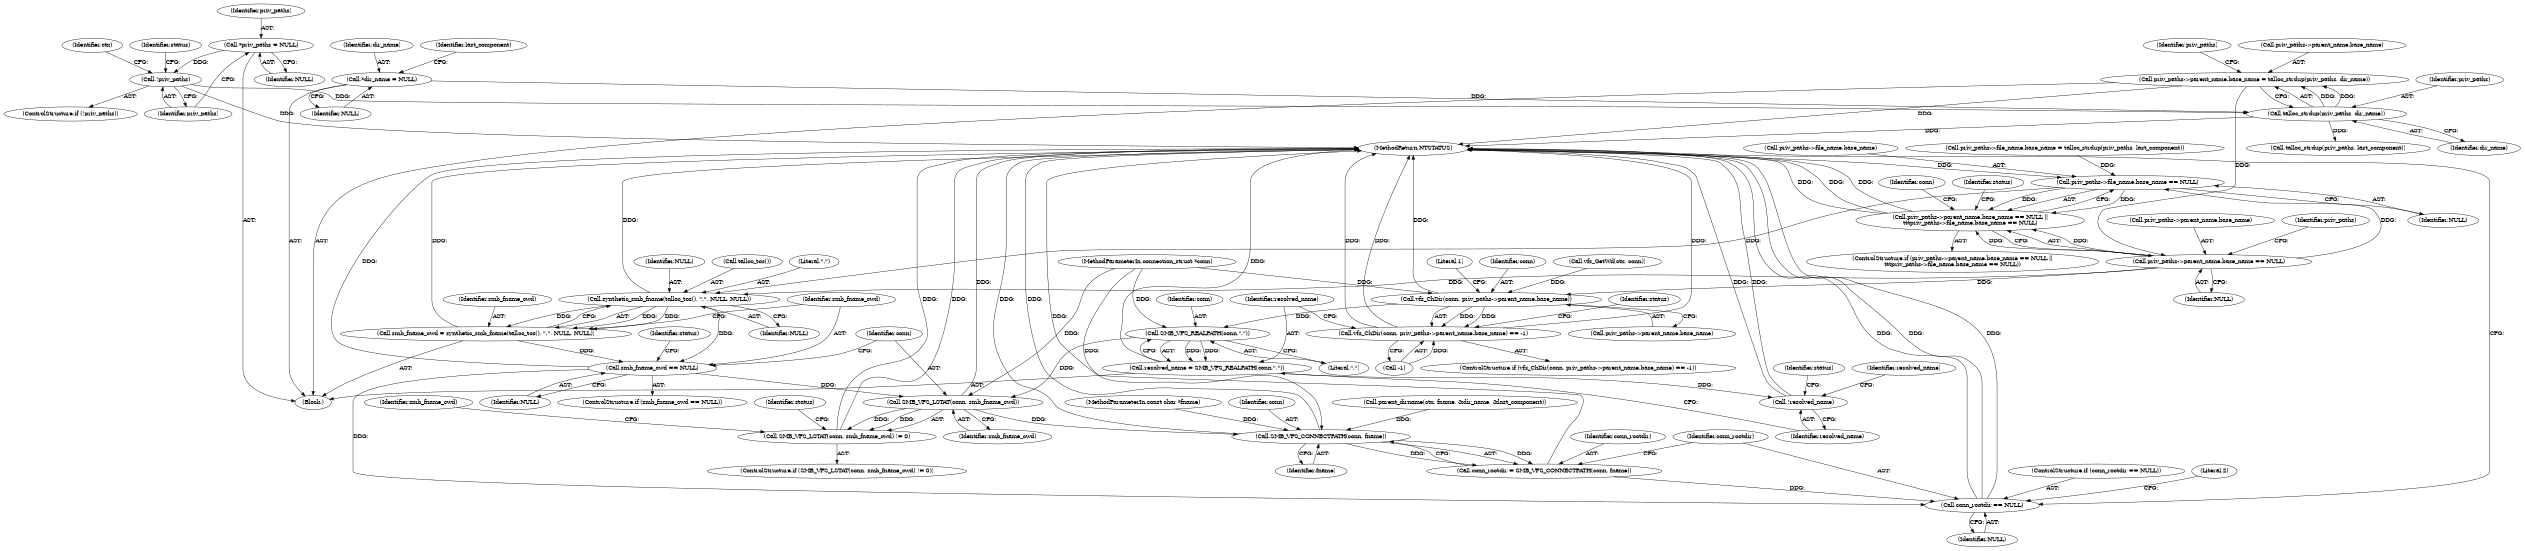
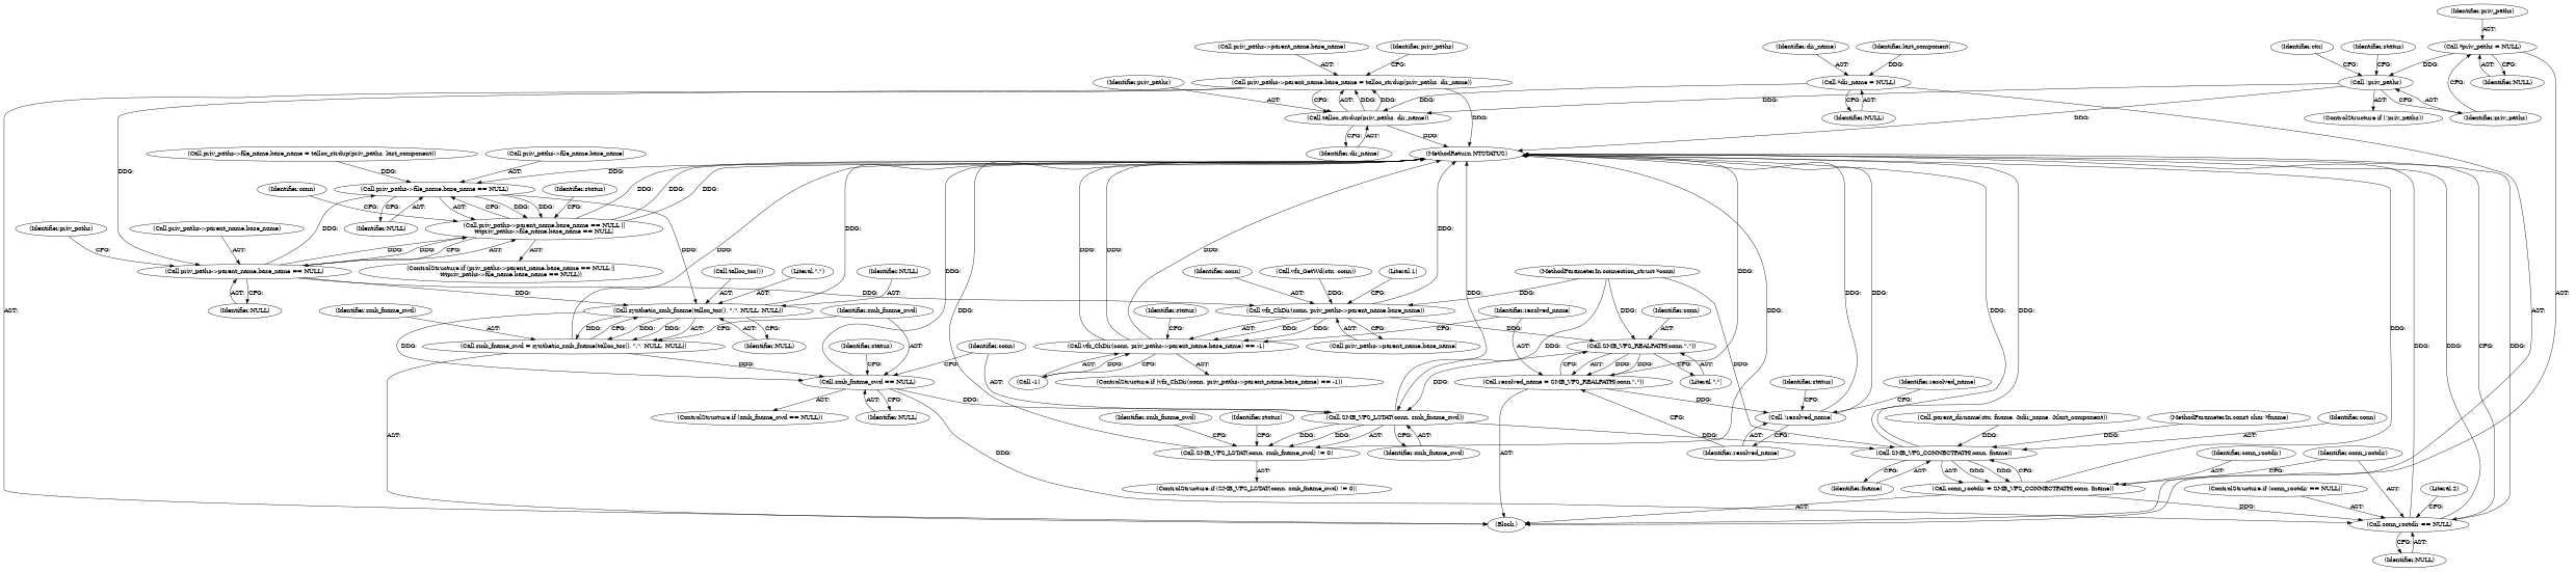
  digraph {
    n1 [label="(Call,priv_paths->parent_name.base_name = talloc_strdup(priv_paths, dir_name))"]
    n2 [label="(Call,talloc_strdup(priv_paths, dir_name))"]
    n3 [label="(Call,priv_paths->parent_name.base_name == NULL)"]
    n4 [label="(MethodReturn,NTSTATUS)"]
    n5 [label="(Block,)"]
-   n6 [label="(Call,talloc_strdup(priv_paths, last_component))"]
    n7 [label="(Identifier,dir_name)"]
    n8 [label="(Call,priv_paths->parent_name.base_name == NULL ||\n\t\t\tpriv_paths->file_name.base_name == NULL)"]
    n9 [label="(Call,priv_paths->file_name.base_name == NULL)"]
    n10 [label="(Call,synthetic_smb_fname(talloc_tos(), \".\", NULL, NULL))"]
    n11 [label="(Call,vfs_ChDir(conn, priv_paths->parent_name.base_name))"]
    n12 [label="(Identifier,NULL)"]
    n13 [label="(Call,conn_rootdir == NULL)"]
    n14 [label="(Call,!priv_paths)"]
    n15 [label="(ControlStructure,if (!priv_paths))"]
    n16 [label="(Identifier,priv_paths)"]
    n17 [label="(Call,*priv_paths = NULL)"]
    n18 [label="(Identifier,NULL)"]
    n19 [label="(Call,*dir_name = NULL)"]
    n20 [label="(Identifier,NULL)"]
    n21 [label="(ControlStructure,if (priv_paths->parent_name.base_name == NULL ||\n\t\t\tpriv_paths->file_name.base_name == NULL))"]
    n22 [label="(Identifier,NULL)"]
    n23 [label="(Call,smb_fname_cwd = synthetic_smb_fname(talloc_tos(), \".\", NULL, NULL))"]
    n24 [label="(Call,smb_fname_cwd == NULL)"]
    n25 [label="(Identifier,NULL)"]
    n26 [label="(Call,vfs_ChDir(conn, priv_paths->parent_name.base_name) == -1)"]
    n27 [label="(Call,SMB_VFS_REALPATH(conn,\".\"))"]
    n28 [label="(Call,priv_paths->parent_name.base_name)"]
    n29 [label="(Call,SMB_VFS_LSTAT(conn, smb_fname_cwd))"]
    n30 [label="(Identifier,NULL)"]
    n31 [label="(ControlStructure,if (smb_fname_cwd == NULL))"]
    n32 [label="(Call,SMB_VFS_LSTAT(conn, smb_fname_cwd) != 0)"]
    n33 [label="(Call,SMB_VFS_CONNECTPATH(conn, fname))"]
    n34 [label="(Identifier,smb_fname_cwd)"]
    n35 [label="(Identifier,NULL)"]
    n36 [label="(ControlStructure,if (SMB_VFS_LSTAT(conn, smb_fname_cwd) != 0))"]
    n37 [label="(Call,conn_rootdir = SMB_VFS_CONNECTPATH(conn, fname))"]
    n38 [label="(Identifier,fname)"]
    n39 [label="(ControlStructure,if (conn_rootdir == NULL))"]
    n40 [label="(ControlStructure,if (vfs_ChDir(conn, priv_paths->parent_name.base_name) == -1))"]
    n41 [label="(Call,-1)"]
    n42 [label="(Call,resolved_name = SMB_VFS_REALPATH(conn,\".\"))"]
    n43 [label="(Literal,\".\")"]
    n44 [label="(Call,!resolved_name)"]
    n45 [label="(Identifier,resolved_name)"]
    n46 [label="(Identifier,last_component)"]
    n47 [label="(Identifier,resolved_name)"]
    n48 [label="(Call,priv_paths->parent_name.base_name)"]
    n49 [label="(Identifier,status)"]
    n50 [label="(Call,priv_paths->file_name.base_name = talloc_strdup(priv_paths, last_component))"]
    n51 [label="(Identifier,smb_fname_cwd)"]
    n52 [label="(Identifier,resolved_name)"]
    n53 [label="(Identifier,conn)"]
    n54 [label="(Literal,2)"]
    n55 [label="(Identifier,smb_fname_cwd)"]
    n56 [label="(Call,vfs_GetWd(ctx, conn))"]
    n57 [label="(Identifier,priv_paths)"]
    n58 [label="(Call,priv_paths->file_name.base_name)"]
    n59 [label="(Identifier,priv_paths)"]
    n60 [label="(Identifier,dir_name)"]
    n61 [label="(Identifier,status)"]
    n62 [label="(Identifier,conn_rootdir)"]
    n63 [label="(MethodParameterIn,connection_struct *conn)"]
    n64 [label="(Call,parent_dirname(ctx, fname, &dir_name, &last_component))"]
    n65 [label="(Identifier,conn)"]
    n66 [label="(Identifier,ctx)"]
    n67 [label="(Call,talloc_tos())"]
    n68 [label="(MethodParameterIn,const char *fname)"]
    n69 [label="(Literal,1)"]
    n70 [label="(Identifier,smb_fname_cwd)"]
    n71 [label="(Identifier,conn_rootdir)"]
    n72 [label="(Identifier,priv_paths)"]
    n73 [label="(Identifier,status)"]
    n74 [label="(Literal,\".\")"]
    n75 [label="(Identifier,conn)"]
    n76 [label="(Identifier,NULL)"]
    n77 [label="(Identifier,status)"]
    n78 [label="(Identifier,status)"]
    n79 [label="(Identifier,priv_paths)"]
    n80 [label="(Identifier,conn)"]
    n81 [label="(Identifier,conn)"]
    n82 [label="(Identifier,status)"]
    n83 [label="(Call,priv_paths->parent_name.base_name)"]
    n1 -> n2 [label="CFG: "]
    n1 -> n3 [label="DDG: "]
    n1 -> n4 [label="DDG: "]
    n1 -> n5 [label="AST: "]
    n2 -> n1 [label="AST: "]
    n2 -> n1 [label="DDG: "]
    n2 -> n1 [label="DDG: "]
    n2 -> n4 [label="DDG: "]
-   n2 -> n6 [label="DDG: "]
    n2 -> n7 [label="CFG: "]
    n3 -> n8 [label="AST: "]
    n3 -> n8 [label="DDG: "]
    n3 -> n8 [label="DDG: "]
    n3 -> n9 [label="DDG: "]
    n3 -> n10 [label="DDG: "]
    n3 -> n11 [label="DDG: "]
    n3 -> n12 [label="CFG: "]
    n4 -> n9 [label="DDG: "]
    n4 -> n13 [label="CFG: "]
    n7 -> n2 [label="AST: "]
    n8 -> n3 [label="CFG: "]
    n8 -> n4 [label="DDG: "]
    n8 -> n4 [label="DDG: "]
    n8 -> n4 [label="DDG: "]
    n8 -> n9 [label="CFG: "]
    n8 -> n21 [label="AST: "]
    n9 -> n8 [label="AST: "]
    n9 -> n8 [label="DDG: "]
    n9 -> n8 [label="DDG: "]
    n9 -> n10 [label="DDG: "]
    n9 -> n22 [label="CFG: "]
    n10 -> n4 [label="DDG: "]
    n10 -> n23 [label="AST: "]
    n10 -> n23 [label="DDG: "]
    n10 -> n23 [label="DDG: "]
    n10 -> n23 [label="DDG: "]
    n10 -> n24 [label="DDG: "]
    n10 -> n25 [label="CFG: "]
    n11 -> n4 [label="DDG: "]
    n11 -> n26 [label="AST: "]
    n11 -> n26 [label="DDG: "]
    n11 -> n26 [label="DDG: "]
    n11 -> n27 [label="DDG: "]
    n11 -> n28 [label="CFG: "]
    n12 -> n3 [label="AST: "]
    n13 -> n4 [label="DDG: "]
    n13 -> n4 [label="DDG: "]
    n13 -> n4 [label="DDG: "]
    n13 -> n35 [label="CFG: "]
    n14 -> n2 [label="DDG: "]
    n14 -> n4 [label="DDG: "]
    n14 -> n15 [label="AST: "]
    n14 -> n16 [label="CFG: "]
    n16 -> n14 [label="AST: "]
    n16 -> n17 [label="CFG: "]
    n17 -> n5 [label="AST: "]
    n17 -> n14 [label="DDG: "]
    n17 -> n18 [label="CFG: "]
    n18 -> n17 [label="AST: "]
    n19 -> n2 [label="DDG: "]
    n19 -> n5 [label="AST: "]
    n19 -> n20 [label="CFG: "]
    n20 -> n19 [label="AST: "]
    n22 -> n9 [label="AST: "]
    n23 -> n4 [label="DDG: "]
    n23 -> n5 [label="AST: "]
    n23 -> n10 [label="CFG: "]
    n23 -> n24 [label="DDG: "]
    n24 -> n4 [label="DDG: "]
    n24 -> n13 [label="DDG: "]
    n24 -> n29 [label="DDG: "]
    n24 -> n30 [label="CFG: "]
    n24 -> n31 [label="AST: "]
    n25 -> n10 [label="AST: "]
    n26 -> n4 [label="DDG: "]
    n26 -> n4 [label="DDG: "]
    n26 -> n4 [label="DDG: "]
    n26 -> n40 [label="AST: "]
    n26 -> n41 [label="CFG: "]
    n27 -> n29 [label="DDG: "]
    n27 -> n42 [label="AST: "]
    n27 -> n42 [label="DDG: "]
    n27 -> n42 [label="DDG: "]
    n27 -> n43 [label="CFG: "]
    n28 -> n11 [label="AST: "]
    n29 -> n4 [label="DDG: "]
    n29 -> n32 [label="AST: "]
    n29 -> n32 [label="DDG: "]
    n29 -> n32 [label="DDG: "]
    n29 -> n33 [label="DDG: "]
    n29 -> n34 [label="CFG: "]
    n30 -> n24 [label="AST: "]
    n32 -> n4 [label="DDG: "]
    n32 -> n4 [label="DDG: "]
    n32 -> n36 [label="AST: "]
    n33 -> n4 [label="DDG: "]
    n33 -> n4 [label="DDG: "]
    n33 -> n37 [label="AST: "]
    n33 -> n37 [label="DDG: "]
    n33 -> n37 [label="DDG: "]
    n33 -> n38 [label="CFG: "]
    n34 -> n29 [label="AST: "]
    n35 -> n13 [label="AST: "]
    n37 -> n4 [label="DDG: "]
+   n37 -> n5 [label="AST: "]
    n37 -> n13 [label="DDG: "]
    n37 -> n33 [label="CFG: "]
    n38 -> n33 [label="AST: "]
    n39 -> n13 [label="AST: "]
    n41 -> n26 [label="AST: "]
    n41 -> n26 [label="DDG: "]
    n42 -> n4 [label="DDG: "]
    n42 -> n5 [label="AST: "]
    n42 -> n27 [label="CFG: "]
    n42 -> n44 [label="DDG: "]
    n43 -> n27 [label="AST: "]
    n44 -> n4 [label="DDG: "]
    n44 -> n4 [label="DDG: "]
    n44 -> n45 [label="CFG: "]
    n45 -> n42 [label="CFG: "]
    n45 -> n44 [label="AST: "]
-   n46 -> n19 [label="CFG: "]
+   n46 -> n19 [label="DDG: "]
    n47 -> n26 [label="CFG: "]
    n47 -> n42 [label="AST: "]
    n48 -> n3 [label="AST: "]
    n49 -> n24 [label="CFG: "]
    n50 -> n9 [label="DDG: "]
    n51 -> n23 [label="CFG: "]
    n51 -> n24 [label="AST: "]
    n52 -> n44 [label="CFG: "]
    n53 -> n24 [label="CFG: "]
    n53 -> n29 [label="AST: "]
    n54 -> n13 [label="CFG: "]
    n55 -> n32 [label="CFG: "]
    n56 -> n11 [label="DDG: "]
    n57 -> n2 [label="AST: "]
    n58 -> n9 [label="AST: "]
    n59 -> n17 [label="AST: "]
    n60 -> n19 [label="AST: "]
    n61 -> n44 [label="CFG: "]
    n62 -> n37 [label="AST: "]
    n63 -> n11 [label="DDG: "]
    n63 -> n27 [label="DDG: "]
    n63 -> n29 [label="DDG: "]
    n63 -> n33 [label="DDG: "]
    n64 -> n33 [label="DDG: "]
    n65 -> n27 [label="AST: "]
    n66 -> n14 [label="CFG: "]
    n67 -> n10 [label="AST: "]
    n68 -> n33 [label="DDG: "]
    n69 -> n11 [label="CFG: "]
    n70 -> n23 [label="AST: "]
    n71 -> n13 [label="AST: "]
    n71 -> n37 [label="CFG: "]
    n72 -> n3 [label="CFG: "]
    n73 -> n14 [label="CFG: "]
    n74 -> n10 [label="AST: "]
    n75 -> n33 [label="AST: "]
    n76 -> n10 [label="AST: "]
    n77 -> n32 [label="CFG: "]
    n78 -> n26 [label="CFG: "]
    n79 -> n1 [label="CFG: "]
    n80 -> n11 [label="AST: "]
    n81 -> n8 [label="CFG: "]
    n82 -> n8 [label="CFG: "]
    n83 -> n1 [label="AST: "]
  }
